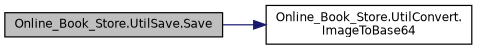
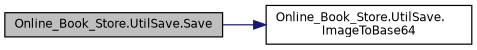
  digraph {
    rankdir=LR
    node [color=black fontname=Helvetica fontsize=10 shape=record style=filled]
    n1 [fillcolor=grey75 fontcolor=black height=0.2 label="Online_Book_Store.UtilSave.Save" width=0.4]
-   n2 [fillcolor=white height=0.2 label="Online_Book_Store.UtilConvert.\lImageToBase64" width=0.4]
+   n2 [fillcolor=white height=0.2 label="Online_Book_Store.UtilSave.\lImageToBase64" width=0.4]
    n1 -> n2 [color=midnightblue fontname=Helvetica fontsize=10 labelfontname=Helvetica labelfontsize=10 style=solid]
  }
